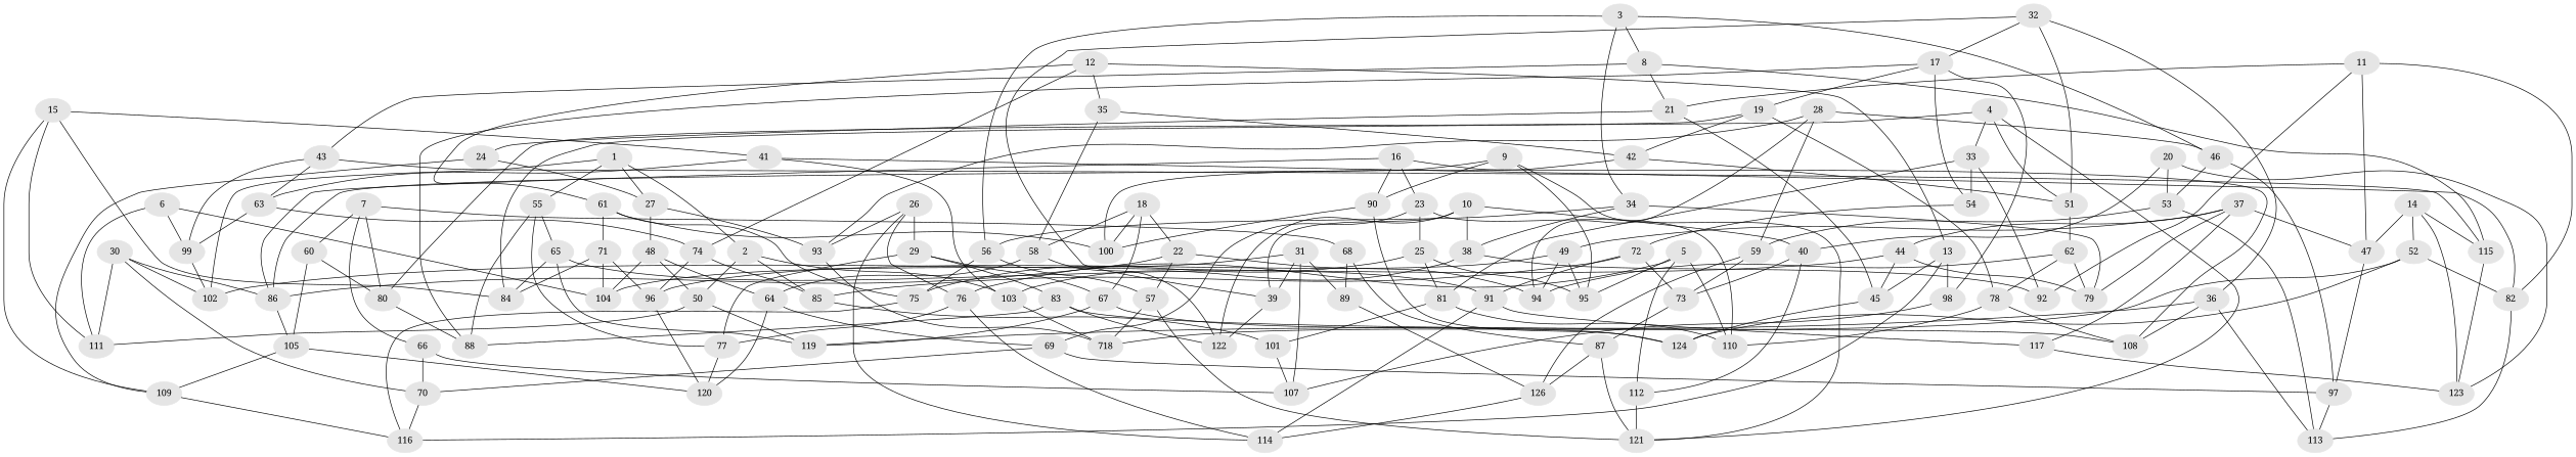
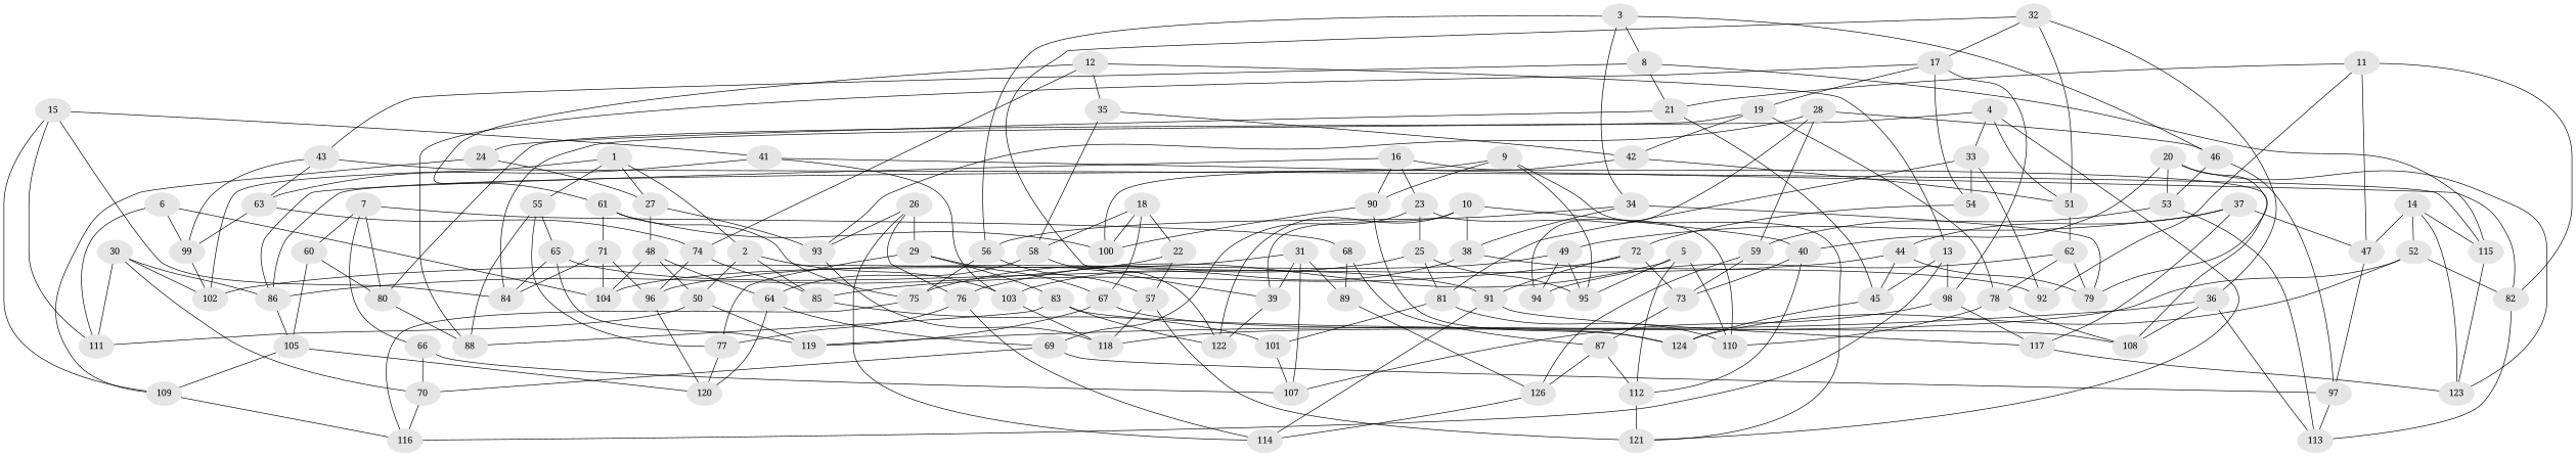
  graph {
    fontname="Noto Serif"
    node [color=gray90 fontname="Noto Serif" style=filled]
    edge [fontname="Noto Serif"]
    1
    2
    27
    55
    102
    50
    85
    103
    93
    48
    88
    77
    65
    111
    119
    101
-   118 [label=718]
+   118
    3
    8
    34
    46
    56
    21
    43
    115
    38
    79
    53
    97
    57
    75
    4
    33
    51
    84
    121
    92
    54
    81
    62
    5
    76
    95
    110
    112
    114
    6
    99
    104
    68
    89
    87
    7
    60
    66
    80
    105
    70
    107
    45
    24
    63
    123
    9
    90
    86
    100
    124
    10
    39
    40
    122
    73
    11
    47
    82
    113
    12
    13
    35
    61
    74
    98
    116
    58
    42
    71
    96
    117
    14
    52
    15
    41
    109
    16
    23
    108
    25
    69
    17
    19
    78
    72
    18
    22
    67
    94
    64
    20
    59
    26
    29
    83
    28
    n115 [label=126]
    120
    30
    31
    32
    36
    37
    44
    49
    91
    1 -- 2
    1 -- 27
    1 -- 55
    1 -- 102
    2 -- 50
    2 -- 85
    2 -- 103
    27 -- 93
    27 -- 48
    55 -- 88
    55 -- 77
    55 -- 65
    50 -- 111
    50 -- 119
    85 -- 101
    103 -- 118
    93 -- 118
    48 -- 50
    48 -- 104
    48 -- 64
    77 -- 120
    65 -- 119
    65 -- 84
    65 -- 91
    101 -- 107
    3 -- 8
    3 -- 34
    3 -- 46
    3 -- 56
    8 -- 21
    8 -- 43
    8 -- 115
    34 -- 56
    34 -- 38
    34 -- 79
    46 -- 53
    46 -- 97
    56 -- 57
    56 -- 75
    21 -- 45
    21 -- 24
    43 -- 115
    43 -- 99
    43 -- 63
    115 -- 123
    38 -- 103
    38 -- 92
    53 -- 113
    53 -- 59
    97 -- 113
    57 -- 118
    57 -- 121
    75 -- 116
    4 -- 33
    4 -- 51
    4 -- 84
    4 -- 121
    33 -- 92
    33 -- 54
    33 -- 81
    51 -- 62
    54 -- 72
    81 -- 101
    81 -- 110
    62 -- 79
    62 -- 78
    62 -- 94
    5 -- 76
    5 -- 95
    5 -- 110
    5 -- 112
    76 -- 77
    76 -- 114
    112 -- 121
    6 -- 111
    6 -- 99
    6 -- 104
    99 -- 102
    68 -- 89
    68 -- 87
    89 -- n115
-   87 -- 121
+   87 -- 112
    87 -- n115
    7 -- 68
    7 -- 60
    7 -- 66
    7 -- 80
    60 -- 80
    60 -- 105
    66 -- 70
    66 -- 107
    80 -- 88
    105 -- 109
    105 -- 120
    70 -- 116
    45 -- 124
    24 -- 27
    24 -- 109
    63 -- 99
    63 -- 74
    9 -- 121
    9 -- 95
    9 -- 90
    9 -- 86
    90 -- 100
    90 -- 124
    86 -- 105
    10 -- 38
    10 -- 39
    10 -- 40
    10 -- 122
    39 -- 122
    40 -- 112
    40 -- 73
    73 -- 87
    11 -- 21
    11 -- 92
    11 -- 47
    11 -- 82
    47 -- 97
    82 -- 113
    12 -- 13
    12 -- 35
    12 -- 61
    12 -- 74
    13 -- 45
    13 -- 98
    13 -- 116
    35 -- 58
    35 -- 42
    61 -- 75
    61 -- 100
    61 -- 71
    74 -- 85
    74 -- 96
    98 -- 107
+   98 -- 117
    58 -- 122
    58 -- 64
    42 -- 51
    42 -- 100
    71 -- 84
    71 -- 104
    71 -- 96
    96 -- 120
    117 -- 123
    14 -- 115
    14 -- 123
    14 -- 47
    14 -- 52
    52 -- 118
    52 -- 124
    52 -- 82
    15 -- 111
    15 -- 84
    15 -- 41
    15 -- 109
    41 -- 103
    41 -- 63
    41 -- 82
    109 -- 116
    16 -- 90
    16 -- 86
    16 -- 23
    16 -- 108
    23 -- 110
    23 -- 25
    23 -- 69
    25 -- 75
    25 -- 81
    25 -- 95
    69 -- 97
    69 -- 70
    17 -- 88
    17 -- 54
    17 -- 98
    17 -- 19
    19 -- 80
    19 -- 42
    19 -- 78
    78 -- 110
    78 -- 108
    72 -- 85
    72 -- 73
    72 -- 91
    18 -- 100
    18 -- 58
    18 -- 22
    18 -- 67
    22 -- 57
    22 -- 86
-   22 -- 94
    67 -- 119
    67 -- 124
    64 -- 69
    64 -- 120
-   37 -- 79
+   20 -- 79
    20 -- 53
    20 -- 123
    20 -- 40
    59 -- 73
    59 -- n115
    26 -- 93
    26 -- 76
    26 -- 114
    26 -- 29
    29 -- 77
    29 -- 67
    29 -- 83
    83 -- 88
    83 -- 122
    83 -- 108
    28 -- 93
    28 -- 46
    28 -- 94
    28 -- 59
    n115 -- 114
    30 -- 102
    30 -- 111
    30 -- 70
    30 -- 86
    31 -- 104
    31 -- 89
    31 -- 107
    31 -- 39
    32 -- 51
    32 -- 39
    32 -- 17
    32 -- 36
    36 -- 119
    36 -- 113
    36 -- 108
    37 -- 47
    37 -- 117
    37 -- 44
    37 -- 49
    44 -- 102
    44 -- 79
    44 -- 45
    49 -- 95
    49 -- 96
    49 -- 94
    91 -- 114
    91 -- 117
  }
